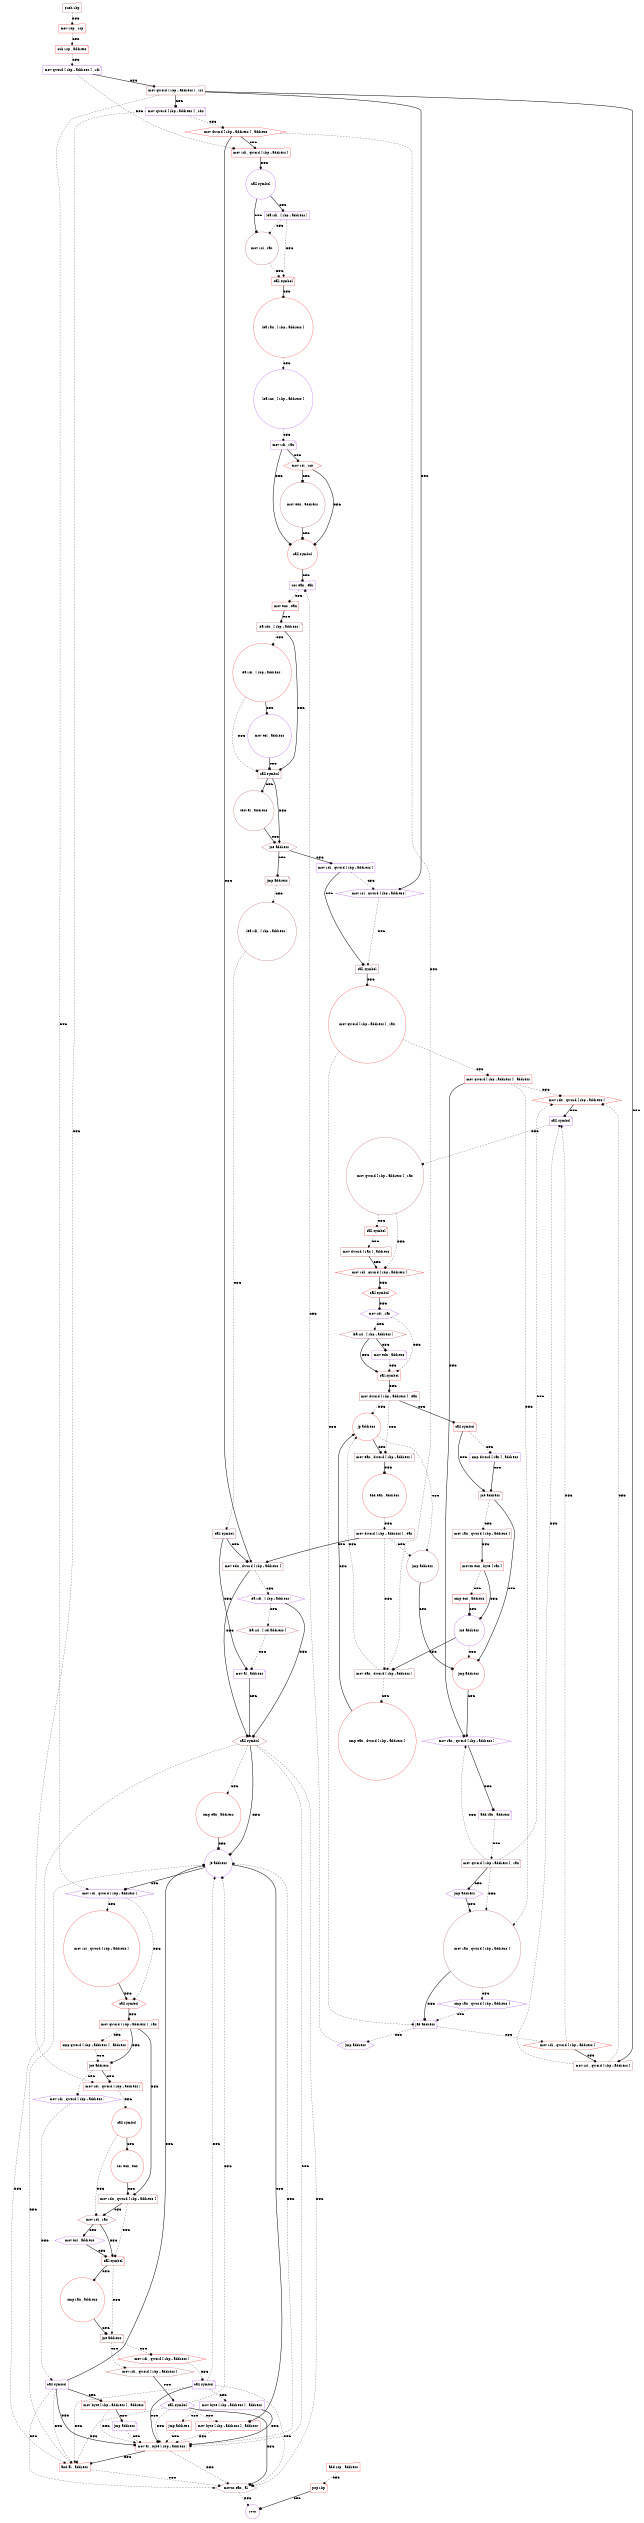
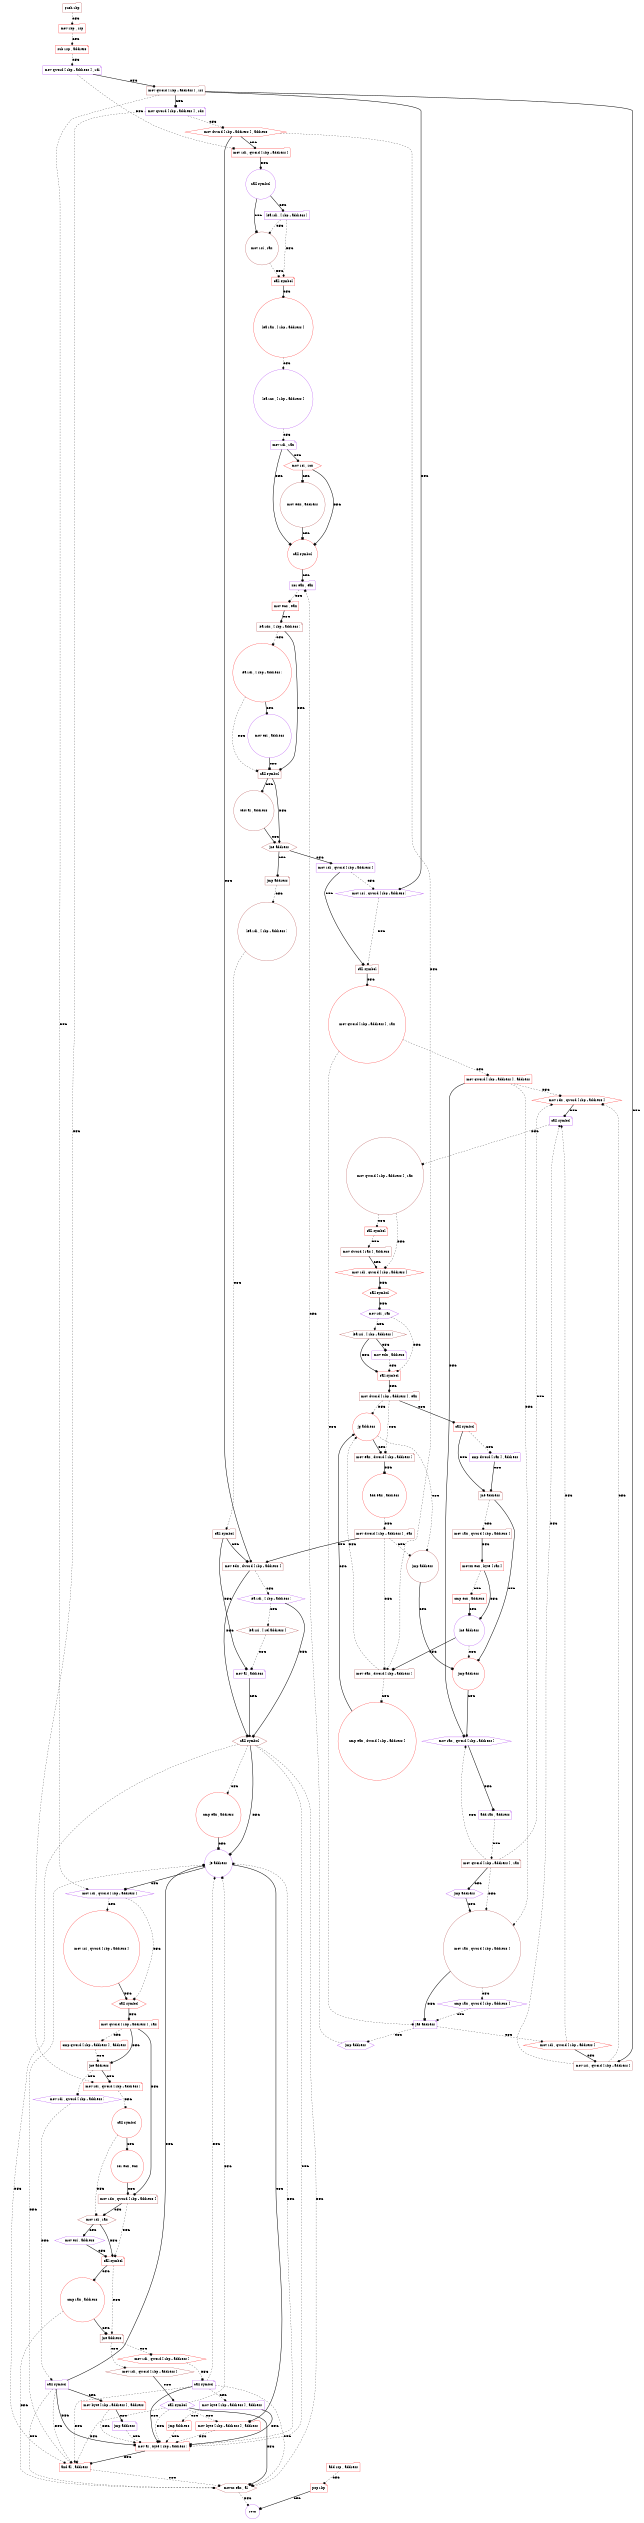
  digraph {
    node [color=red shape=folder]
    edge [arrowhead=dot style=dashed]
    n1 [color=brown label="push rbp"]
    n2 [label="mov rbp , rsp"]
    n3 [label="sub rsp , address" shape=note]
    n4 [color=purple label="mov qword [ rbp - address ] , rdi" shape=note]
    n5 [color=brown label="mov qword [ rbp - address ] , rsi"]
    n6 [label="mov rdi , qword [ rbp - address ]"]
    n7 [color=purple label="mov qword [ rbp - address ] , rdx" shape=note]
    n8 [color=purple label="mov rsi , qword [ rbp - address ]" shape=hexagon]
    n9 [color=brown label="mov rsi , qword [ rbp - address ]"]
    n10 [color=purple label="mov rdi , qword [ rbp - address ]" shape=hexagon]
    n11 [color=purple label="call symbol" shape=circle]
    n12 [label="mov dword [ rbp - address ] , address" shape=hexagon]
    n13 [label="mov rdi , qword [ rbp - address ]" shape=note]
    n14 [color=brown label="call symbol"]
    n15 [label="mov rdx , qword [ rbp - address ]" shape=hexagon]
    n16 [color=purple label="call symbol" shape=note]
    n17 [label="mov rsi , qword [ rbp - address ]" shape=circle]
    n18 [label="call symbol" shape=hexagon]
    n19 [color=brown label="mov edx , dword [ rbp - address ]" shape=note]
    n20 [color=brown label="mov eax , dword [ rbp - address ]"]
    n21 [label="call symbol" shape=circle]
    n22 [color=purple label="lea rdi , [ rbp - address ]" shape=hexagon]
    n23 [color=brown label="call symbol" shape=hexagon]
    n24 [label="jg address" shape=circle]
    n25 [label="cmp eax , dword [ rbp - address ]" shape=circle]
    n26 [color=purple label="lea rdi , [ rbp - address ]"]
    n27 [color=brown label="mov rsi , rax" shape=circle]
    n28 [label="call symbol" shape=note]
    n29 [label="lea rax , [ rbp - address ]" shape=circle]
    n30 [color=purple label="lea rcx , [ rbp - address ]" shape=circle]
    n31 [color=purple label="mov rdi , rax" shape=note]
    n32 [label="mov rsi , rcx" shape=hexagon]
    n33 [label="call symbol" shape=circle]
    n34 [color=brown label="mov edx , address" shape=circle]
    n35 [color=purple label="xor eax , eax"]
    n36 [label="mov ecx , eax"]
    n37 [color=brown label="lea rdx , [ rbp - address ]" shape=note]
    n38 [color=purple label="mov rdi , qword [ rbp - address ]"]
    n39 [label="mov qword [ rbp - address ] , rax" shape=circle]
    n40 [label="mov qword [ rbp - address ] , address"]
    n41 [color=purple label="jae address" shape=note]
    n42 [color=brown label="mov rax , qword [ rbp - address ]" shape=circle]
    n43 [color=purple label="mov rax , qword [ rbp - address ]" shape=hexagon]
    n44 [color=purple label="jmp address" shape=hexagon]
    n45 [label="mov rdi , qword [ rbp - address ]" shape=hexagon]
    n46 [color=purple label="cmp rax , qword [ rbp - address ]" shape=hexagon]
    n47 [color=purple label="add rax , address" shape=note]
    n48 [color=brown label="jmp address" shape=note]
    n49 [color=brown label="lea rdi , [ rbp - address ]" shape=circle]
    n50 [color=brown label="call symbol"]
    n51 [color=purple label="mov al , address" shape=note]
    n52 [color=brown label="mov qword [ rbp - address ] , rax" shape=circle]
    n53 [label="call symbol" shape=note]
    n54 [label="mov rdi , qword [ rbp - address ]" shape=hexagon]
    n55 [color=brown label="mov dword [ rax ] , address"]
    n56 [label="call symbol" shape=hexagon]
    n57 [color=purple label="mov rdi , rax" shape=hexagon]
    n58 [color=brown label="lea rsi , [ rbp - address ]" shape=hexagon]
    n59 [label="call symbol"]
    n60 [color=purple label="mov edx , address" shape=note]
    n61 [color=brown label="mov dword [ rbp - address ] , eax"]
    n62 [label="call symbol" shape=note]
    n63 [color=brown label="mov eax , dword [ rbp - address ]" shape=note]
    n64 [color=purple label="cmp dword [ rax ] , address"]
    n65 [color=brown label="jne address" shape=note]
    n66 [color=brown label="jmp address" shape=circle]
    n67 [label="add eax , address" shape=circle]
    n68 [label="jmp address" shape=circle]
    n69 [color=brown label="mov rax , qword [ rbp - address ]"]
    n70 [label="movsx ecx , byte [ rax ]"]
    n71 [label="cmp ecx , address"]
    n72 [color=purple label="jne address" shape=circle]
    n73 [color=brown label="lea rsi , [ rel address ]" shape=hexagon]
    n74 [label="cmp eax , address" shape=circle]
    n75 [color=purple label="je address" shape=circle]
    n76 [label="mov al , byte [ rbp - address ]"]
    n77 [label="and al , address"]
    n78 [color=brown label="movzx eax , al" shape=hexagon]
    n79 [label="mov byte [ rbp - address ] , address"]
    n80 [color=purple label=retn shape=circle]
    n81 [label="mov qword [ rbp - address ] , rax"]
    n82 [label="lea rdi , [ rbp - address ]" shape=circle]
    n83 [color=brown label="call symbol" shape=note]
    n84 [color=purple label="mov esi , address" shape=circle]
    n85 [color=brown label="test al , address" shape=circle]
    n86 [color=brown label="jne address" shape=hexagon]
    n87 [color=brown label="mov qword [ rbp - address ] , rax" shape=note]
    n88 [label="cmp qword [ rbp - address ] , address"]
    n89 [color=brown label="jne address" shape=note]
    n90 [color=brown label="mov rdx , qword [ rbp - address ]" shape=note]
    n91 [color=purple label="mov rdi , qword [ rbp - address ]" shape=hexagon]
    n92 [color=brown label="mov rdi , rax" shape=hexagon]
    n93 [label="call symbol" shape=note]
    n94 [color=purple label="call symbol"]
    n95 [label="xor ecx , ecx" shape=circle]
    n96 [label="mov byte [ rbp - address ] , address" shape=note]
    n97 [color=purple label="jmp address" shape=hexagon]
    n98 [color=brown label="mov dword [ rbp - address ] , eax"]
    n99 [color=purple label="mov esi , address" shape=hexagon]
    n100 [label="cmp rax , address" shape=circle]
    n101 [color=brown label="jne address" shape=note]
    n102 [color=brown label="mov rdi , qword [ rbp - address ]" shape=hexagon]
    n103 [label="mov rdi , qword [ rbp - address ]" shape=hexagon]
    n104 [color=purple label="call symbol" shape=hexagon]
    n105 [color=purple label="call symbol" shape=note]
    n106 [color=purple label="mov byte [ rbp - address ] , address"]
    n107 [color=purple label="jmp address" shape=note]
    n108 [label="jmp address"]
    n109 [label="add rsp , address"]
    n110 [label="pop rbp" shape=note]
-   n1 -> n2 [label=DFG]
+   n1 -> n2 [label=CFG]
    n2 -> n3 [arrowhead=diamond label=CFG]
    n3 -> n4 [arrowhead=diamond label=CFG]
    n4 -> n5 [label=CFG style=bold]
    n4 -> n6 [arrowhead=box label=DFG]
    n5 -> n7 [arrowhead=box label=CFG style=bold]
    n5 -> n8 [label=DFG style=bold]
    n5 -> n9 [arrowhead=diamond label=DFG style=bold]
    n5 -> n10 [arrowhead=diamond label=DFG]
    n6 -> n11 [arrowhead=diamond label=DFG style=bold]
    n7 -> n12 [arrowhead=box label=CFG]
    n7 -> n13 [label=DFG]
    n8 -> n14 [label=DFG]
    n9 -> n15 [arrowhead=box label=CFG]
    n9 -> n16 [label=DFG]
    n10 -> n17 [arrowhead=diamond label=CFG]
    n10 -> n18 [arrowhead=box label=DFG]
    n11 -> n26 [label=CFG style=bold]
    n11 -> n27 [arrowhead=box label=DFG style=bold]
    n12 -> n6 [label=CFG style=bold]
    n12 -> n19 [label=DFG style=bold]
    n12 -> n20 [label=DFG]
    n13 -> n21 [label=DFG]
    n14 -> n39 [label=DFG style=bold]
    n15 -> n16 [label=DFG style=bold]
    n16 -> n52 [arrowhead=box label=DFG]
    n17 -> n18 [arrowhead=diamond label=DFG style=bold]
    n18 -> n81 [arrowhead=diamond label=DFG style=bold]
    n19 -> n22 [arrowhead=diamond label=CFG]
    n19 -> n23 [arrowhead=box label=DFG style=bold]
    n20 -> n24 [arrowhead=diamond label=DFG]
    n20 -> n25 [arrowhead=box label=CFG]
    n21 -> n92 [arrowhead=box label=DFG]
    n21 -> n95 [label=CFG style=bold]
    n22 -> n23 [arrowhead=box label=DFG style=bold]
    n22 -> n73 [arrowhead=diamond label=CFG]
    n23 -> n74 [arrowhead=diamond label=CFG]
    n23 -> n75 [arrowhead=box label=DFG style=bold]
    n23 -> n76 [label=DFG]
    n23 -> n77 [label=DFG]
    n23 -> n78 [label=DFG]
    n24 -> n63 [label=CFG style=bold]
    n24 -> n66 [label=CFG]
    n25 -> n24 [arrowhead=diamond label=CFG style=bold]
    n26 -> n27 [label=CFG]
    n26 -> n28 [arrowhead=diamond label=DFG]
    n27 -> n28 [label=DFG]
    n28 -> n29 [label=CFG style=bold]
    n29 -> n30 [arrowhead=diamond label=CFG]
    n30 -> n31 [label=CFG]
    n31 -> n32 [label=CFG style=bold]
    n31 -> n33 [arrowhead=box label=DFG style=bold]
    n32 -> n33 [arrowhead=box label=DFG style=bold]
    n32 -> n34 [arrowhead=box label=CFG style=bold]
    n33 -> n35 [label=CFG style=bold]
    n34 -> n33 [arrowhead=box label=CFG style=bold]
    n35 -> n36 [arrowhead=box label=CFG]
    n36 -> n37 [arrowhead=diamond label=CFG style=bold]
    n37 -> n82 [arrowhead=box label=CFG]
    n37 -> n83 [label=DFG style=bold]
    n38 -> n8 [label=CFG]
    n38 -> n14 [arrowhead=box label=DFG style=bold]
    n39 -> n40 [arrowhead=box label=CFG]
    n39 -> n41 [label=DFG]
    n40 -> n15 [arrowhead=box label=DFG]
    n40 -> n42 [arrowhead=diamond label=DFG]
    n40 -> n43 [arrowhead=box label=DFG style=bold]
    n41 -> n44 [arrowhead=diamond label=CFG]
    n41 -> n45 [label=CFG]
    n42 -> n41 [arrowhead=box label=DFG style=bold]
    n42 -> n46 [arrowhead=diamond label=CFG]
    n43 -> n47 [arrowhead=box label=DFG style=bold]
    n44 -> n35 [arrowhead=box label=CFG]
    n45 -> n9 [label=CFG style=bold]
    n45 -> n16 [arrowhead=diamond label=DFG]
    n46 -> n41 [label=CFG]
    n47 -> n87 [arrowhead=diamond label=DFG]
    n48 -> n49 [label=CFG]
    n49 -> n50 [arrowhead=diamond label=DFG]
    n50 -> n19 [arrowhead=box label=CFG style=bold]
    n50 -> n51 [arrowhead=box label=DFG style=bold]
    n51 -> n23 [label=CFG style=bold]
    n52 -> n53 [label=CFG]
    n52 -> n54 [arrowhead=box label=DFG]
    n53 -> n55 [arrowhead=diamond label=DFG]
    n54 -> n56 [arrowhead=box label=DFG style=bold]
    n55 -> n54 [arrowhead=diamond label=CFG style=bold]
    n56 -> n57 [label=DFG style=bold]
    n57 -> n58 [arrowhead=diamond label=CFG]
    n57 -> n59 [label=DFG]
    n58 -> n59 [arrowhead=diamond label=DFG style=bold]
    n58 -> n60 [arrowhead=box label=CFG style=bold]
    n59 -> n61 [arrowhead=diamond label=DFG style=bold]
    n60 -> n59 [label=CFG]
    n61 -> n24 [label=DFG]
    n61 -> n62 [label=CFG style=bold]
    n61 -> n63 [arrowhead=box label=DFG]
    n62 -> n64 [arrowhead=box label=CFG]
    n62 -> n65 [arrowhead=diamond label=DFG style=bold]
    n63 -> n67 [arrowhead=box label=DFG style=bold]
    n64 -> n65 [label=CFG style=bold]
    n65 -> n68 [label=CFG style=bold]
    n65 -> n69 [label=CFG]
    n66 -> n68 [arrowhead=box label=CFG style=bold]
    n67 -> n98 [arrowhead=diamond label=DFG]
    n68 -> n43 [arrowhead=diamond label=CFG style=bold]
    n69 -> n70 [arrowhead=diamond label=DFG style=bold]
    n70 -> n71 [label=CFG]
    n70 -> n72 [arrowhead=diamond label=DFG style=bold]
    n71 -> n72 [arrowhead=box label=CFG style=bold]
    n72 -> n20 [arrowhead=box label=CFG style=bold]
    n72 -> n68 [arrowhead=diamond label=CFG]
    n73 -> n51 [arrowhead=box label=CFG]
    n74 -> n75 [arrowhead=box label=CFG style=bold]
    n75 -> n10 [arrowhead=box label=CFG style=bold]
    n75 -> n79 [arrowhead=box label=CFG style=bold]
    n76 -> n75 [arrowhead=box label=DFG]
    n76 -> n77 [label=DFG style=bold]
-   n76 -> n78 [label=DFG]
+   n100 -> n78 [label=DFG]
    n77 -> n75 [label=DFG]
    n77 -> n78 [arrowhead=box label=DFG]
    n78 -> n80 [label=DFG]
    n79 -> n76 [arrowhead=diamond label=DFG]
    n81 -> n88 [arrowhead=diamond label=CFG]
    n81 -> n89 [label=DFG style=bold]
    n81 -> n90 [label=DFG style=bold]
    n82 -> n83 [arrowhead=box label=DFG]
    n82 -> n84 [label=CFG style=bold]
    n83 -> n85 [label=CFG style=bold]
    n83 -> n86 [arrowhead=diamond label=DFG style=bold]
    n84 -> n83 [arrowhead=box label=CFG style=bold]
    n85 -> n86 [label=CFG style=bold]
    n86 -> n38 [arrowhead=diamond label=CFG style=bold]
    n86 -> n48 [label=CFG style=bold]
    n87 -> n15 [arrowhead=diamond label=DFG]
    n87 -> n42 [arrowhead=diamond label=DFG]
    n87 -> n43 [arrowhead=diamond label=DFG]
    n87 -> n97 [label=CFG style=bold]
    n88 -> n89 [label=CFG]
    n89 -> n13 [label=CFG style=bold]
    n89 -> n91 [arrowhead=box label=CFG]
    n90 -> n92 [arrowhead=diamond label=CFG style=bold]
    n90 -> n93 [arrowhead=box label=DFG]
    n91 -> n94 [arrowhead=diamond label=DFG]
    n92 -> n93 [arrowhead=diamond label=DFG style=bold]
    n92 -> n99 [arrowhead=diamond label=CFG style=bold]
    n93 -> n100 [label=CFG style=bold]
    n93 -> n101 [arrowhead=diamond label=DFG]
    n94 -> n75 [arrowhead=box label=DFG style=bold]
    n94 -> n76 [arrowhead=box label=DFG style=bold]
    n94 -> n77 [arrowhead=box label=DFG]
    n94 -> n78 [arrowhead=diamond label=DFG]
    n94 -> n96 [arrowhead=diamond label=CFG style=bold]
    n95 -> n90 [arrowhead=diamond label=CFG style=bold]
    n96 -> n76 [arrowhead=diamond label=DFG]
    n96 -> n107 [arrowhead=diamond label=CFG style=bold]
    n97 -> n42 [arrowhead=diamond label=CFG style=bold]
    n98 -> n19 [arrowhead=diamond label=DFG style=bold]
    n98 -> n20 [arrowhead=box label=DFG]
    n98 -> n66 [label=CFG]
    n99 -> n93 [label=CFG style=bold]
    n100 -> n101 [arrowhead=box label=CFG style=bold]
    n101 -> n102 [arrowhead=diamond label=CFG]
    n101 -> n103 [arrowhead=box label=CFG]
    n102 -> n104 [arrowhead=diamond label=DFG style=bold]
    n103 -> n105 [arrowhead=box label=DFG]
    n104 -> n75 [arrowhead=box label=DFG]
    n104 -> n76 [label=DFG]
    n104 -> n77 [arrowhead=box label=DFG]
    n104 -> n78 [arrowhead=box label=DFG style=bold]
    n104 -> n79 [arrowhead=diamond label=CFG]
    n105 -> n75 [arrowhead=diamond label=DFG]
    n105 -> n76 [arrowhead=box label=DFG style=bold]
    n105 -> n77 [arrowhead=diamond label=DFG]
    n105 -> n78 [arrowhead=box label=DFG]
    n105 -> n106 [arrowhead=diamond label=CFG]
    n106 -> n76 [arrowhead=box label=DFG style=bold]
    n106 -> n108 [arrowhead=diamond label=CFG]
    n107 -> n76 [label=CFG]
    n108 -> n76 [arrowhead=diamond label=CFG]
    n109 -> n110 [label=CFG]
    n110 -> n80 [arrowhead=box label=CFG style=bold]
  }
